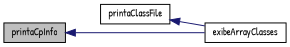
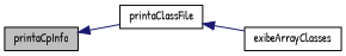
  digraph {
    fontname="Patrick Hand"
    rankdir=LR
    node [color=black fillcolor=white fontname="Patrick Hand" fontsize=10 shape=record style=filled]
    edge [color=midnightblue dir=back fontname="Patrick Hand" fontsize=10 labelfontname=Helvetica labelfontsize=10 style=solid]
    n1 [fillcolor=grey75 fontcolor=black height=0.2 label=printaCpInfo width=0.4]
    n2 [height=0.2 label=printaClassFile width=0.4]
    n3 [height=0.2 label=exibeArrayClasses width=0.4]
-   n1 -> n3
+   n1 -> n2
    n2 -> n3
  }
